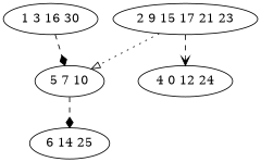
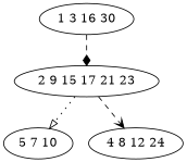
  digraph {
    edge [arrowhead=diamond style=dashed]
    n1 [label="1 3 16 30"]
    n2 [label="2 9 15 17 21 23"]
    n3 [label="5 7 10"]
-   n4 [label="4 0 12 24"]
-   n5 [label="6 14 25"]
-   n1 -> n3
+   n4 [label="4 8 12 24"]
+   n1 -> n2
    n2 -> n3 [arrowhead=onormal style=dotted]
    n2 -> n4 [arrowhead=vee]
-   n3 -> n5
  }
